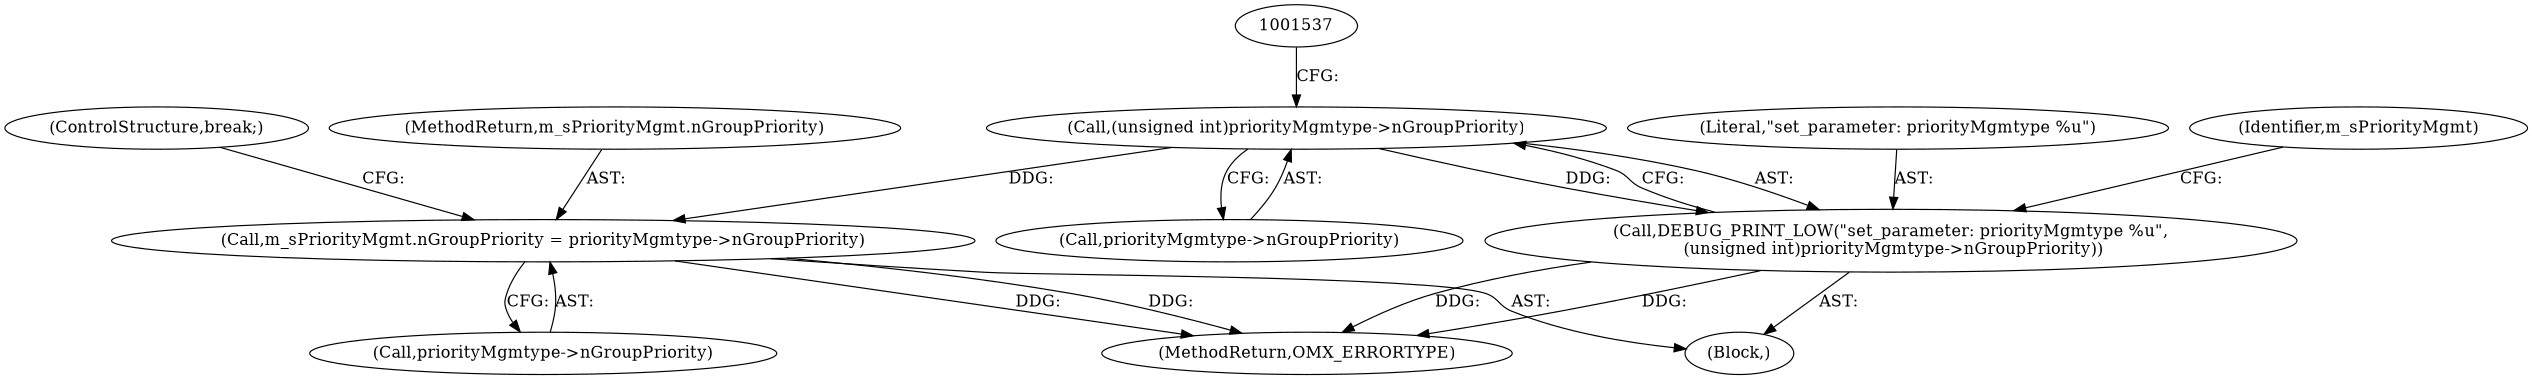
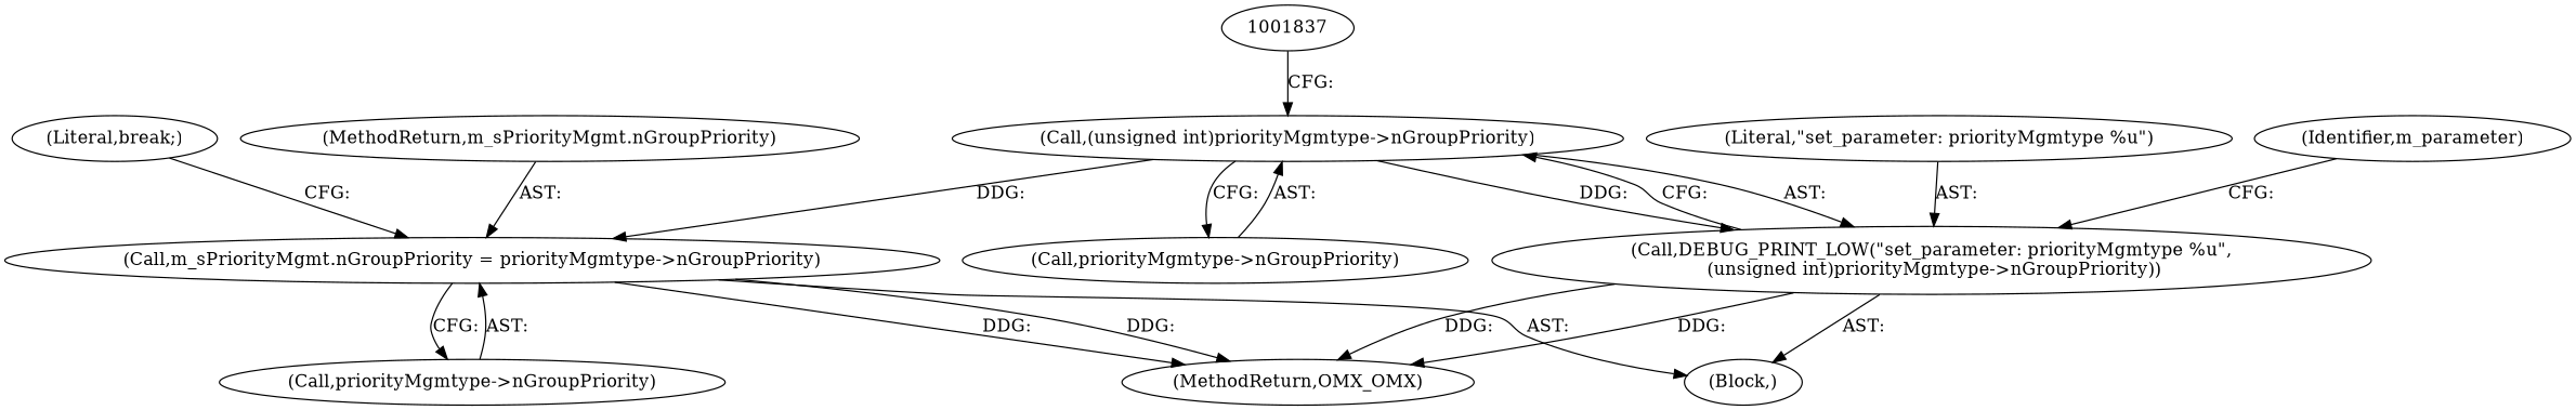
  digraph {
    n1 [label="(Call,(unsigned int)priorityMgmtype->nGroupPriority)"]
    n2 [label="(Call,DEBUG_PRINT_LOW(\"set_parameter: priorityMgmtype %u\",\n (unsigned int)priorityMgmtype->nGroupPriority))"]
    n3 [label="(Call,m_sPriorityMgmt.nGroupPriority = priorityMgmtype->nGroupPriority)"]
    n4 [label="(Call,priorityMgmtype->nGroupPriority)"]
-   n5 [label="(MethodReturn,OMX_ERRORTYPE)"]
+   n5 [label="(MethodReturn,OMX_OMX)"]
    n6 [label="(Block,)"]
    n7 [label="(Call,priorityMgmtype->nGroupPriority)"]
    n8 [label="(MethodReturn,m_sPriorityMgmt.nGroupPriority)"]
-   n9 [label="(ControlStructure,break;)"]
+   n9 [label="(Literal,break;)"]
    n10 [label="(Literal,\"set_parameter: priorityMgmtype %u\")"]
-   n11 [label="(Identifier,m_sPriorityMgmt)"]
-   1001837 [label=1001537]
+   n11 [label="(Identifier,m_parameter)"]
+   1001837
    n1 -> n2 [label="AST: "]
    n1 -> n2 [label="DDG: "]
    n1 -> n3 [label="DDG: "]
    n1 -> n4 [label="CFG: "]
    n2 -> n1 [label="CFG: "]
    n2 -> n5 [label="DDG: "]
    n2 -> n5 [label="DDG: "]
    n2 -> n6 [label="AST: "]
    n3 -> n5 [label="DDG: "]
    n3 -> n5 [label="DDG: "]
    n3 -> n6 [label="AST: "]
    n3 -> n7 [label="CFG: "]
    n4 -> n1 [label="AST: "]
    n7 -> n3 [label="AST: "]
    n8 -> n3 [label="AST: "]
    n9 -> n3 [label="CFG: "]
    n10 -> n2 [label="AST: "]
    n11 -> n2 [label="CFG: "]
    1001837 -> n1 [label="CFG: "]
  }
